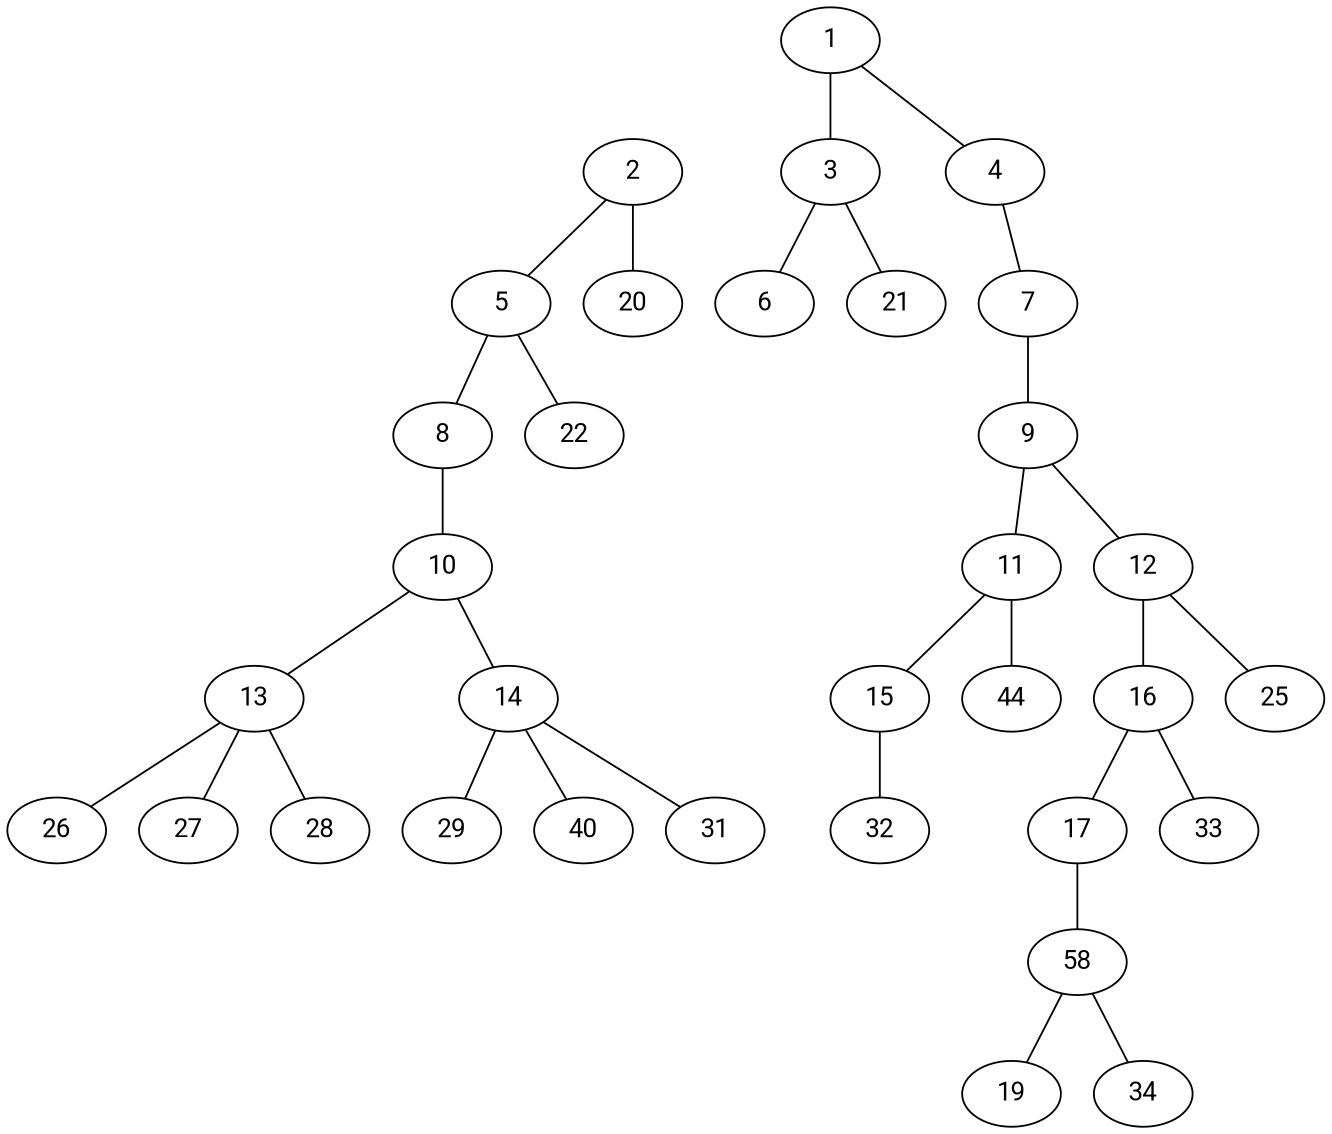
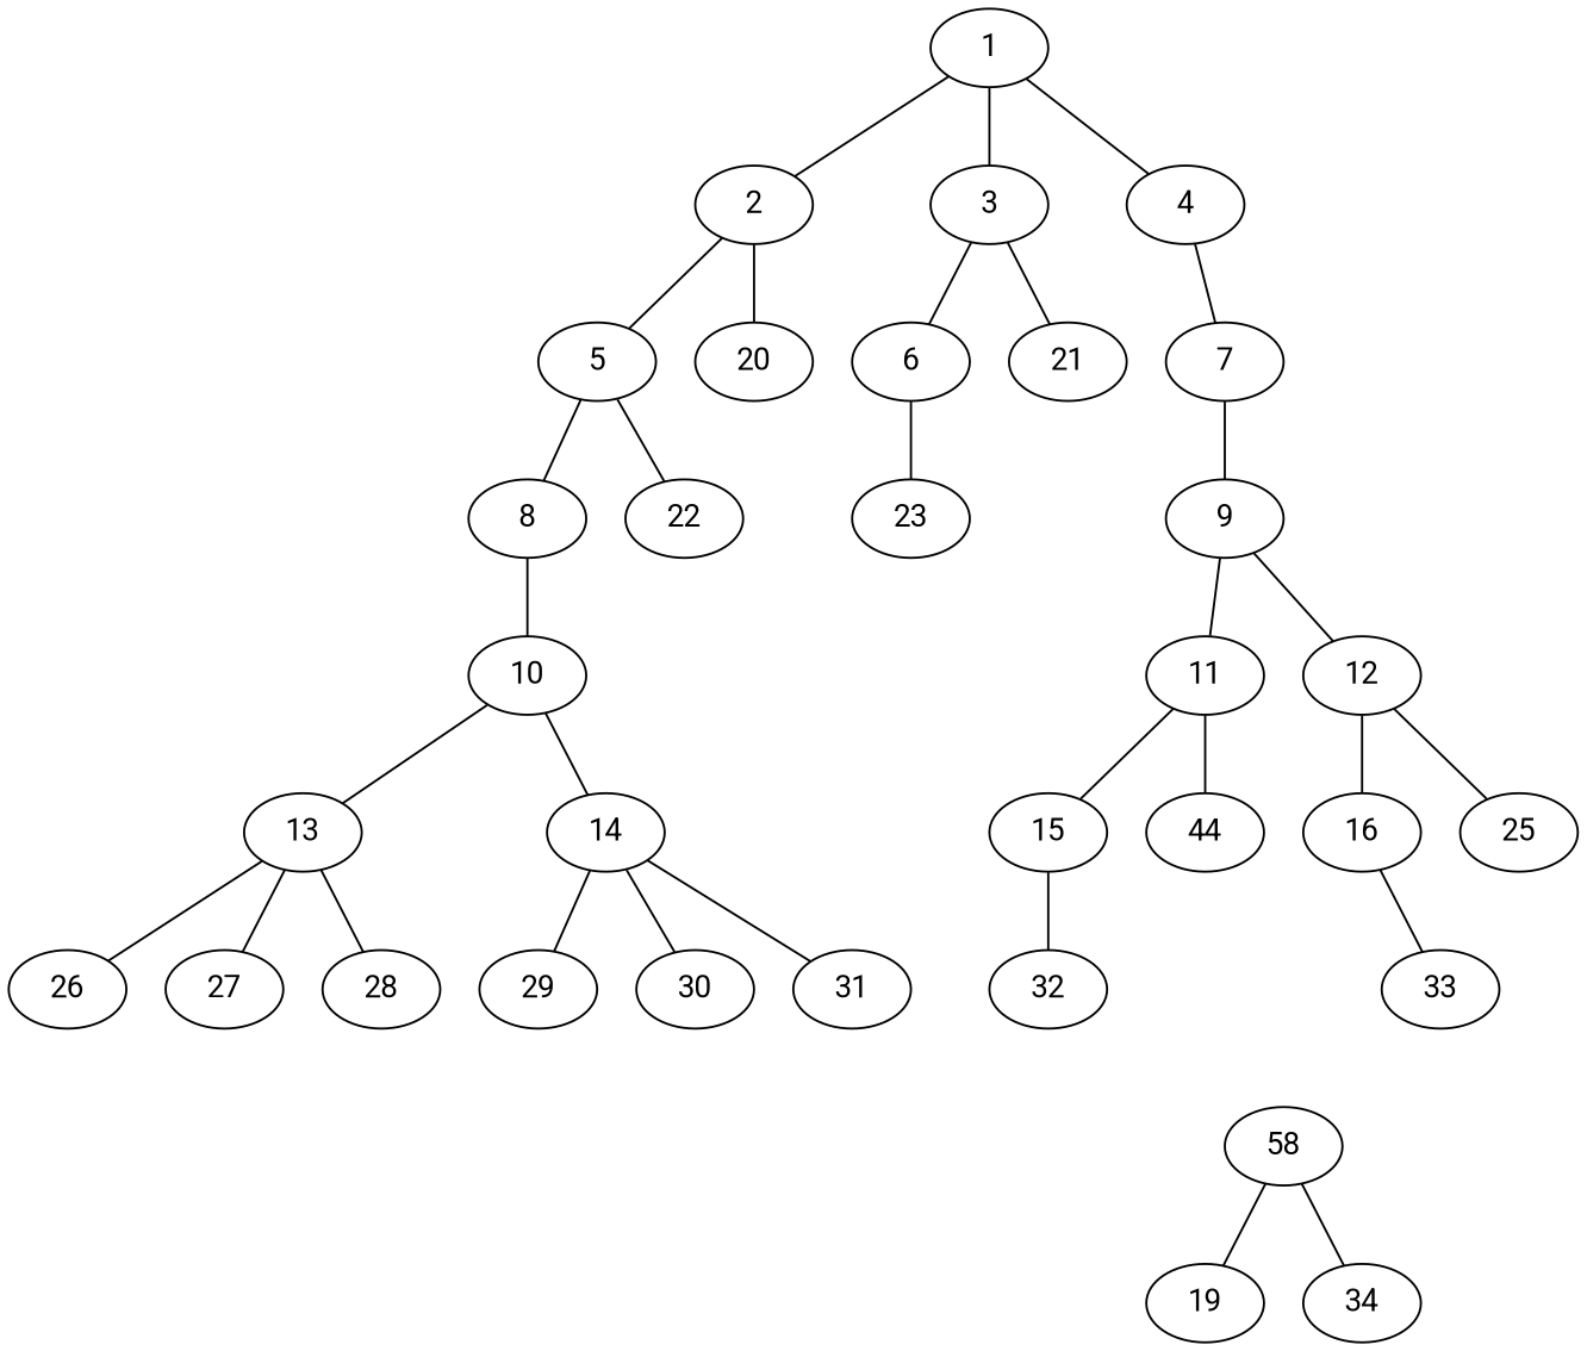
  graph {
    fontname=Roboto
    node [chem=C fontname=Roboto]
    edge [fontname=Roboto valence=1]
    1
    2
    3
    4 [chem=N]
    5
    20 [chem=H]
    6
    21 [chem=H]
    7 [chem=N]
    8
    22 [chem=H]
+   23 [chem=H]
    9
    10 [chem=N]
    11
    12
    13
    14
    15
    n20 [chem=H label=44]
    16
    25 [chem=H]
    26 [chem=H]
    27 [chem=H]
    28 [chem=H]
    29 [chem=H]
-   30 [chem=H label=40]
+   30 [chem=H]
    31 [chem=H]
    32 [chem=H]
-   17
    33 [chem=H]
    n32 [label=58]
    19 [chem=O]
    34 [chem=H]
+   1 -- 2 [valence=2]
    1 -- 3
    1 -- 4
    2 -- 5
    2 -- 20
    3 -- 6 [valence=2]
    3 -- 21
    4 -- 7 [valence=2]
    5 -- 8 [valence=2]
    5 -- 22
+   6 -- 23
    7 -- 9
    8 -- 10
    9 -- 11
    9 -- 12 [valence=2]
    10 -- 13
    10 -- 14
    11 -- 15 [valence=2]
    11 -- n20
    12 -- 16
    12 -- 25
    13 -- 26
    13 -- 27
    13 -- 28
    14 -- 29
    14 -- 30
    14 -- 31
    15 -- 32
-   16 -- 17 [valence=2]
    16 -- 33
-   17 -- n32
    n32 -- 19 [valence=2]
    n32 -- 34
  }
